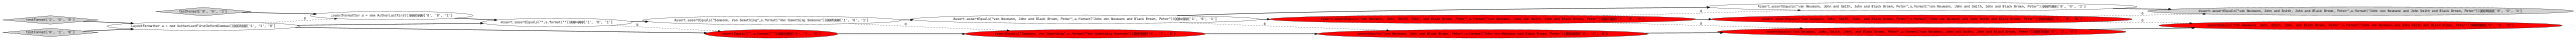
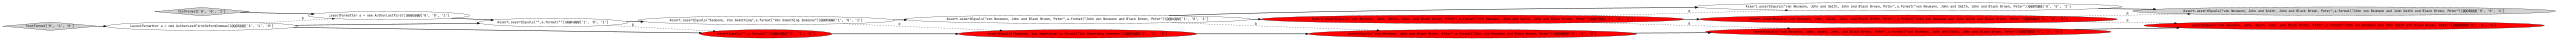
  digraph {
    rankdir=LR
    fontname="JetBrains Mono"
    node [fillcolor=red shape=ellipse style=filled fontname="JetBrains Mono"]
    edge [style=bold fontname="JetBrains Mono"]
    n1 [label="assertEquals(\"von Neumann, John, Smith, John, and Black Brown, Peter\",a.format(\"von Neumann, John and Smith, John and Black Brown, Peter\"))@@@7@@@['0', '1', '0']"]
    n2 [label="assertEquals(\"von Neumann, John, Smith, John, and Black Brown, Peter\",a.format(\"John von Neumann and John Smith and Black Brown, Peter\"))@@@8@@@['0', '1', '0']"]
    n3 [fillcolor=white label="Assert.assertEquals(\"von Neumann, John and Black Brown, Peter\",a.format(\"John von Neumann and Black Brown, Peter\"))@@@6@@@['1', '0', '1']"]
    n4 [fillcolor=white label="Assert.assertEquals(\"von Neumann, John and Smith, John and Black Brown, Peter\",a.format(\"von Neumann, John and Smith, John and Black Brown, Peter\"))@@@7@@@['0', '0', '1']"]
    n5 [label="assertEquals(\"von Neumann, John and Black Brown, Peter\",a.format(\"John von Neumann and Black Brown, Peter\"))@@@6@@@['0', '1', '0']"]
    n6 [label="Assert.assertEquals(\"von Neumann, John, Smith, John, and Black Brown, Peter\",a.format(\"von Neumann, John and Smith, John and Black Brown, Peter\"))@@@7@@@['1', '0', '0']"]
    n7 [label="Assert.assertEquals(\"von Neumann, John, Smith, John, and Black Brown, Peter\",a.format(\"John von Neumann and John Smith and Black Brown, Peter\"))@@@8@@@['1', '0', '0']"]
    n8 [fillcolor=lightgray label="Assert.assertEquals(\"von Neumann, John and Smith, John and Black Brown, Peter\",a.format(\"John von Neumann and John Smith and Black Brown, Peter\"))@@@8@@@['0', '0', '1']"]
-   n9 [fillcolor=lightgray label="testFormat['1', '0', '0']" shape=diamond]
    n10 [fillcolor=white label="LayoutFormatter a = new AuthorLastFirstOxfordCommas()@@@3@@@['1', '1', '0']"]
    n11 [fillcolor=lightgray label="testFormat['0', '1', '0']" shape=diamond]
    n12 [label="assertEquals(\"Someone, Van Something\",a.format(\"Van Something Someone\"))@@@5@@@['0', '1', '0']"]
    n13 [fillcolor=lightgray label="testFormat['0', '0', '1']" shape=diamond]
    n14 [fillcolor=white label="LayoutFormatter a = new AuthorLastFirst()@@@3@@@['0', '0', '1']"]
    n15 [fillcolor=white label="Assert.assertEquals(\"Someone, Van Something\",a.format(\"Van Something Someone\"))@@@5@@@['1', '0', '1']"]
    n16 [label="assertEquals(\"\",a.format(\"\"))@@@4@@@['0', '1', '0']"]
    n17 [fillcolor=white label="Assert.assertEquals(\"\",a.format(\"\"))@@@4@@@['1', '0', '1']"]
    n1 -> n2
    n3 -> n4
    n3 -> n5 [label=0 style=dashed]
    n3 -> n6
    n4 -> n8
    n5 -> n1
    n6 -> n1 [label=0 style=dashed]
    n6 -> n4 [label=0 style=dashed]
    n6 -> n7
    n7 -> n2 [label=0 style=dashed]
    n7 -> n8 [label=0 style=dashed]
-   n9 -> n10
    n10 -> n14 [label=0 style=dashed]
    n10 -> n16
    n10 -> n17
    n11 -> n10
    n12 -> n5
    n13 -> n14
    n14 -> n17
    n15 -> n3
    n15 -> n12 [label=0 style=dashed]
    n16 -> n12
    n17 -> n15
    n17 -> n16 [label=0 style=dashed]
  }
